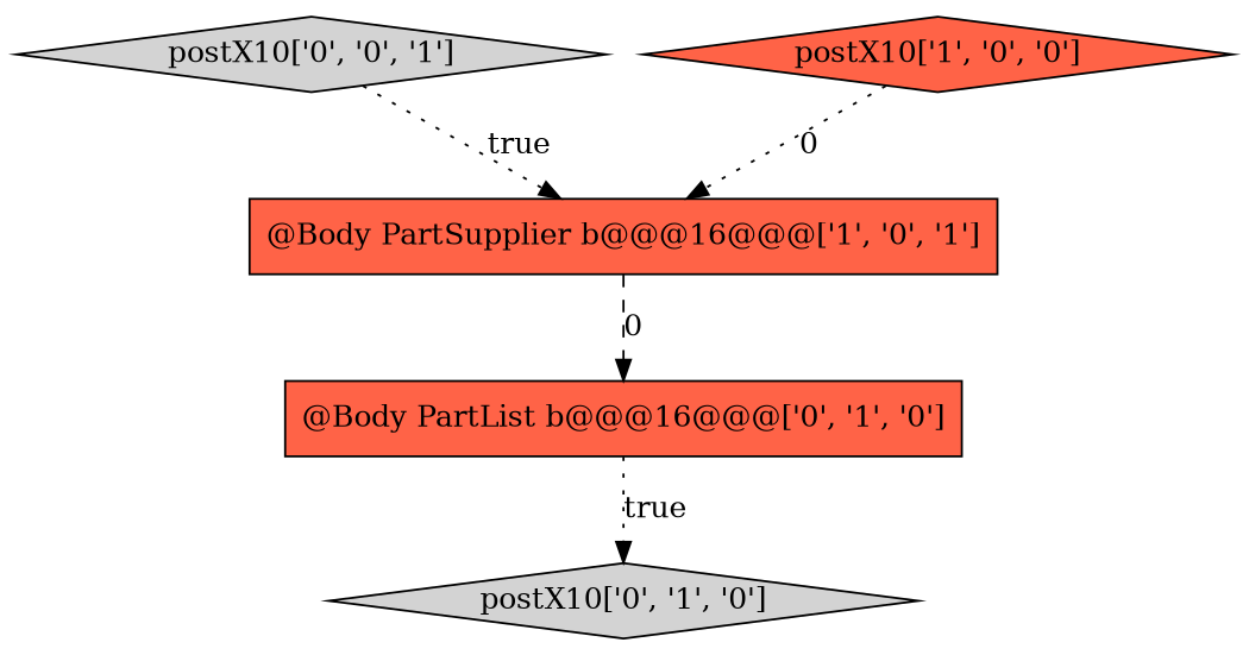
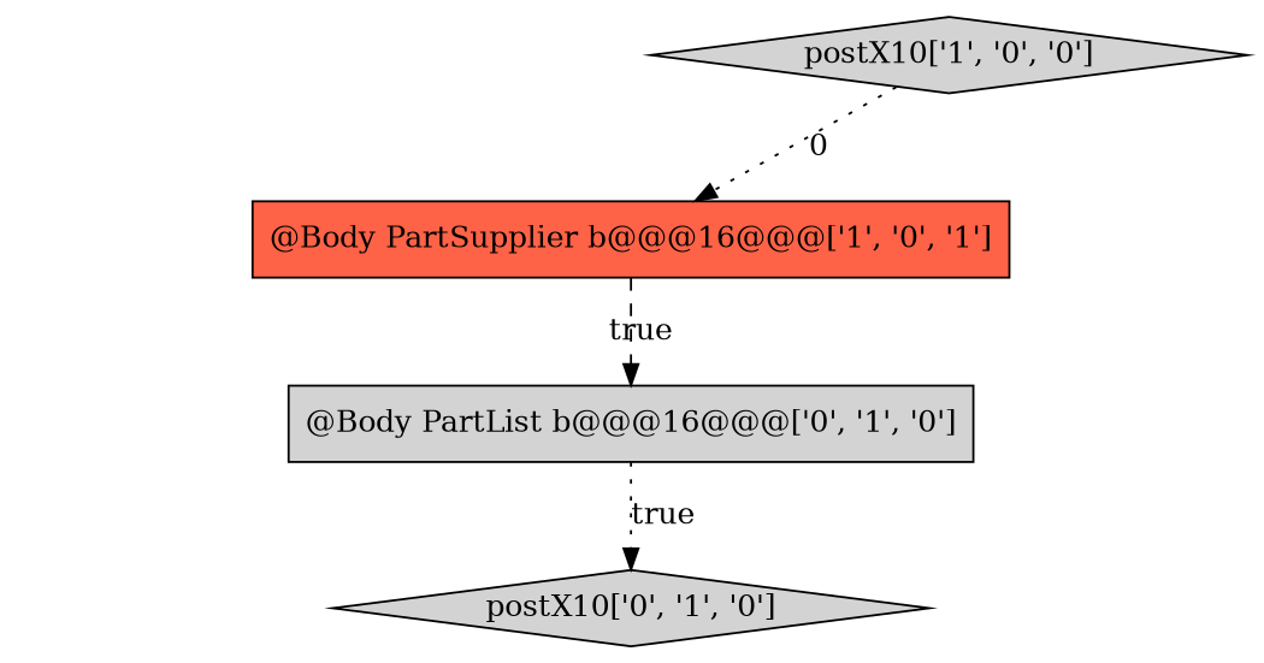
  digraph {
    node [fillcolor=lightgray shape=diamond style=filled]
    edge [style=dotted]
-   n1 [fillcolor=tomato label="@Body PartList b@@@16@@@['0', '1', '0']" shape=box]
+   n1 [label="@Body PartList b@@@16@@@['0', '1', '0']" shape=box]
    n2 [label="postX10['0', '1', '0']"]
-   n3 [label="postX10['0', '0', '1']"]
    n4 [fillcolor=tomato label="@Body PartSupplier b@@@16@@@['1', '0', '1']" shape=box]
-   n5 [fillcolor=tomato label="postX10['1', '0', '0']"]
+   n5 [label="postX10['1', '0', '0']"]
    n1 -> n2 [label=true]
-   n3 -> n4 [label=true]
-   n4 -> n1 [label=0 style=dashed]
+   n4 -> n1 [label=true style=dashed]
    n5 -> n4 [label=0]
  }
